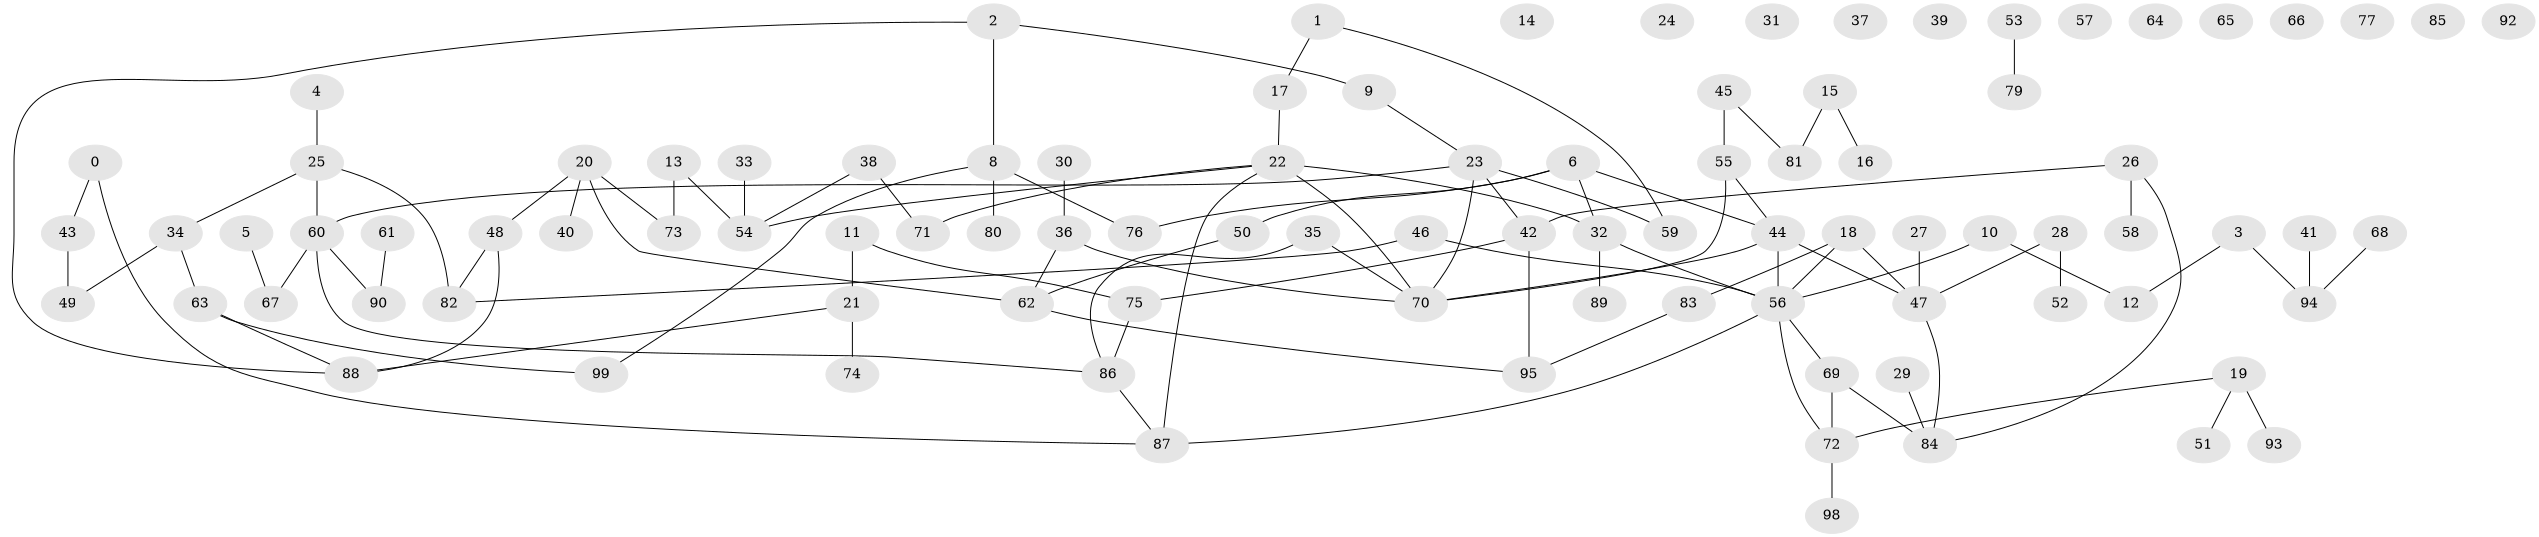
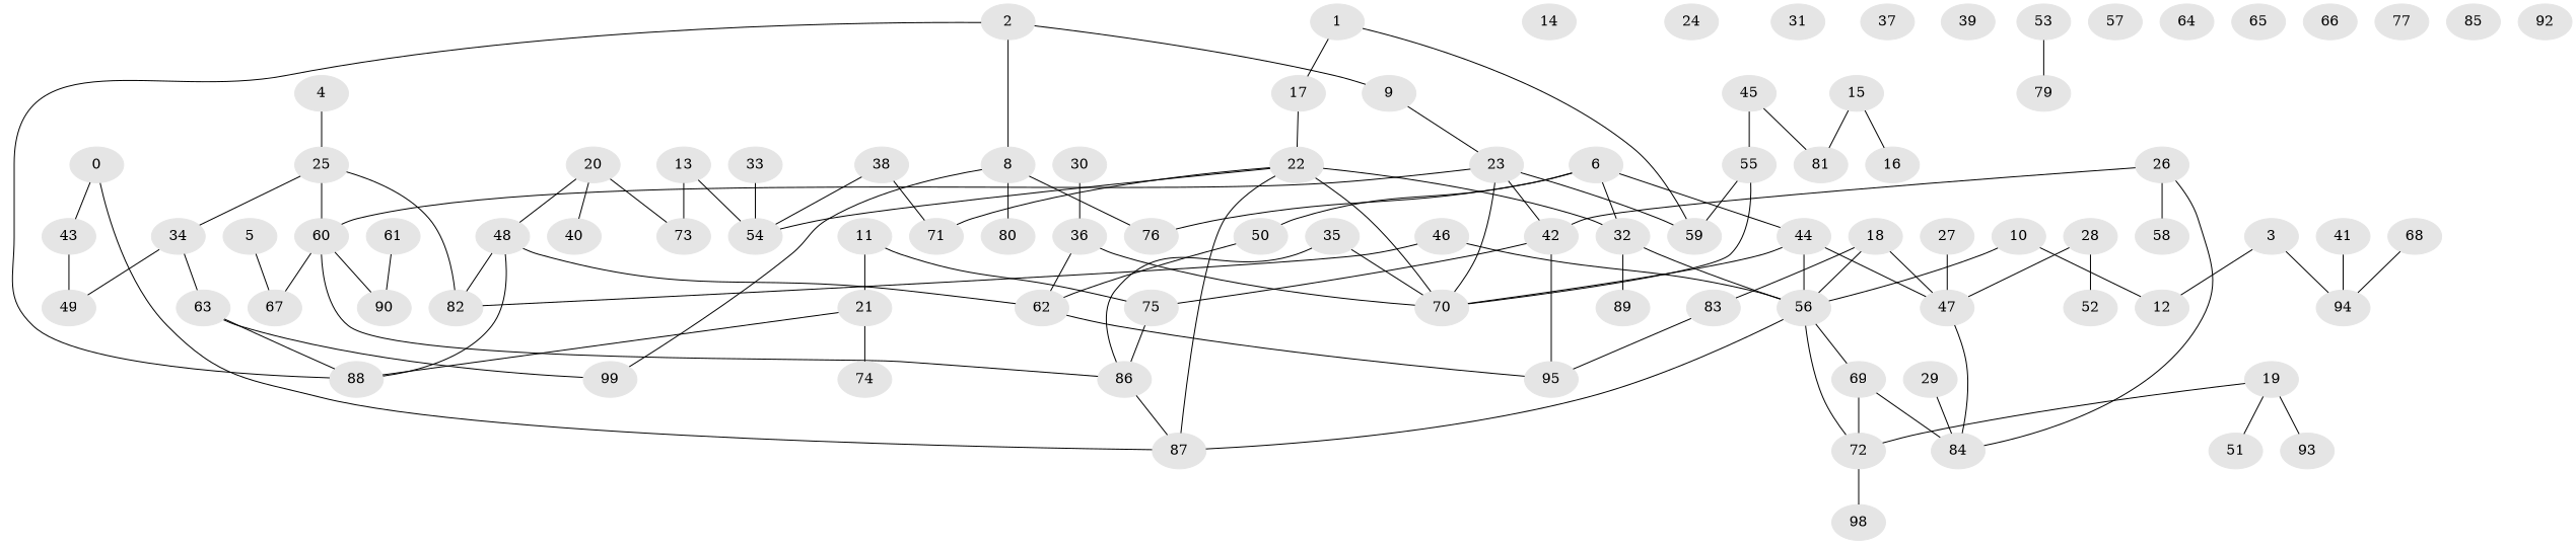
  graph {
    node [color=gray90 style=filled]
    1
    17
    59
    22
    2
    8
    9
    88
    76
    80
    n11 [label=99]
    23
    3
    12
    94
    4
    25
    60
    34
    82
    5
    67
    6
    32
    44
    50
    56
    89
    47
    70
    62
    n32 [label=0]
    43
    87
    49
    42
    10
    72
    69
    11
    21
    75
    74
    86
    13
    54
    73
    14
    15
    16
    81
    71
    18
    83
    84
    95
    19
    51
    93
    n60 [label=98]
    20
    40
    48
    90
    24
    63
    26
    58
    27
    28
    52
    29
    30
    36
    31
    33
    35
    37
    38
    39
    41
    45
    55
    46
    53
    79
    57
    61
    64
    65
    66
    68
    77
    85
    92
    1 -- 17
    1 -- 59
    17 -- 22
    22 -- 32
    22 -- 70
    22 -- 87
    22 -- 54
    22 -- 71
    2 -- 8
    2 -- 9
    2 -- 88
    8 -- 76
    8 -- 80
    8 -- n11
    9 -- 23
    23 -- 59
    23 -- 60
    23 -- 70
    23 -- 42
    3 -- 12
    3 -- 94
    4 -- 25
    25 -- 60
    25 -- 34
    25 -- 82
    60 -- 67
    60 -- 86
    60 -- 90
    34 -- 49
    34 -- 63
    5 -- 67
    6 -- 76
    6 -- 32
    6 -- 44
    6 -- 50
    32 -- 56
    32 -- 89
    44 -- 56
    44 -- 47
    44 -- 70
    50 -- 62
    56 -- 87
    56 -- 72
    56 -- 69
    47 -- 84
    62 -- 95
    n32 -- 43
    n32 -- 87
    43 -- 49
    42 -- 75
    42 -- 95
    10 -- 12
    10 -- 56
    72 -- n60
    69 -- 72
    69 -- 84
    11 -- 21
    11 -- 75
    21 -- 88
    21 -- 74
    75 -- 86
    86 -- 87
    13 -- 54
    13 -- 73
    15 -- 16
    15 -- 81
    18 -- 56
    18 -- 47
    18 -- 83
    83 -- 95
    19 -- 72
    19 -- 51
    19 -- 93
    20 -- 73
    20 -- 40
    20 -- 48
    48 -- 88
    48 -- 82
-   20 -- 62
+   48 -- 62
    63 -- 88
    63 -- n11
    26 -- 42
    26 -- 84
    26 -- 58
    27 -- 47
    28 -- 47
    28 -- 52
    29 -- 84
    30 -- 36
    36 -- 70
    36 -- 62
    33 -- 54
    35 -- 70
    35 -- 86
    38 -- 54
    38 -- 71
    41 -- 94
    45 -- 81
    45 -- 55
-   55 -- 44
+   55 -- 59
    55 -- 70
    46 -- 82
    46 -- 56
    53 -- 79
    61 -- 90
    68 -- 94
  }
